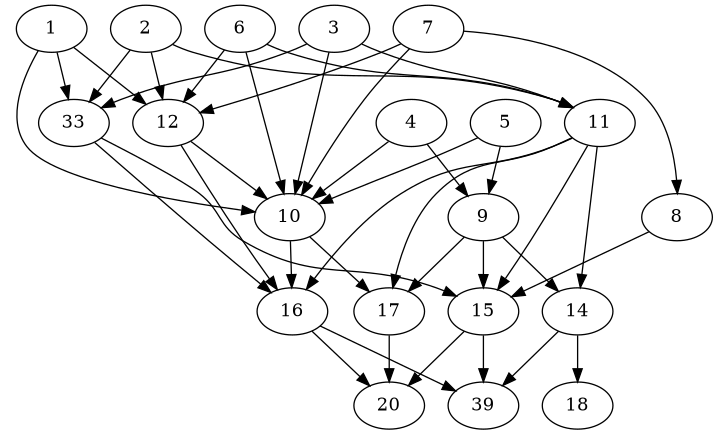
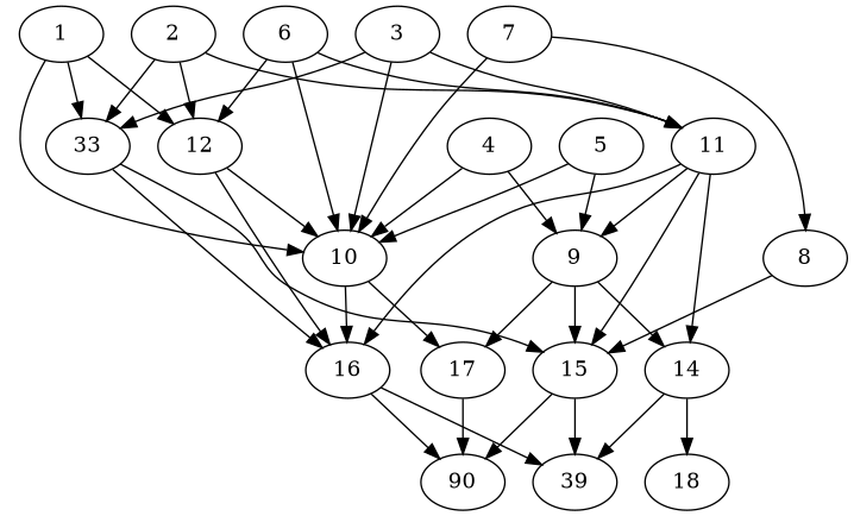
  digraph {
    node [alpha=0.00]
    1 [alpha=0.13 expect_size=40864768]
    10 [alpha=0.12 expect_size=14864384]
    12 [alpha=0.15 expect_size=37409792]
    n4 [alpha=0.19 expect_size=38530048 label=33]
    17 [alpha=0.04 expect_size=26480640]
    16 [alpha=0.01 expect_size=27874304]
    15 [alpha=0.10 expect_size=15547392]
-   20 [alpha=0.12 expect_size=32714752]
+   20 [alpha=0.12 expect_size=32714752 label=90]
    n9 [expect_size=18808832 label=39]
    2 [expect_size=44475392]
    11 [alpha=0.14 expect_size=5843968]
    14 [alpha=0.05 expect_size=15207424]
    18 [alpha=0.20 expect_size=25508864]
    3 [alpha=0.10 expect_size=15868928]
    4 [expect_size=49201152]
    9 [alpha=0.06 expect_size=28150784]
    5 [alpha=0.05 expect_size=9798656]
    6 [alpha=0.19 expect_size=31633408]
    7 [alpha=0.20 expect_size=46231552]
    8 [alpha=0.17 expect_size=29529088]
    1 -> 10
    1 -> 12
    1 -> n4
    10 -> 17
    10 -> 16
    12 -> 10
    12 -> 16
    n4 -> 16
    n4 -> 15
    17 -> 20
    16 -> 20
    16 -> n9
    15 -> 20
    15 -> n9
    2 -> 12
    2 -> n4
    2 -> 11
-   11 -> 17
+   11 -> 9
    11 -> 16
    11 -> 15
    11 -> 14
    14 -> n9
    14 -> 18
    3 -> 10
    3 -> n4
    3 -> 11
    4 -> 10
    4 -> 9
    9 -> 17
    9 -> 15
    9 -> 14
    5 -> 10
    5 -> 9
    6 -> 10
    6 -> 12
    6 -> 11
    7 -> 10
-   7 -> 12
    7 -> 8
    8 -> 15
  }
